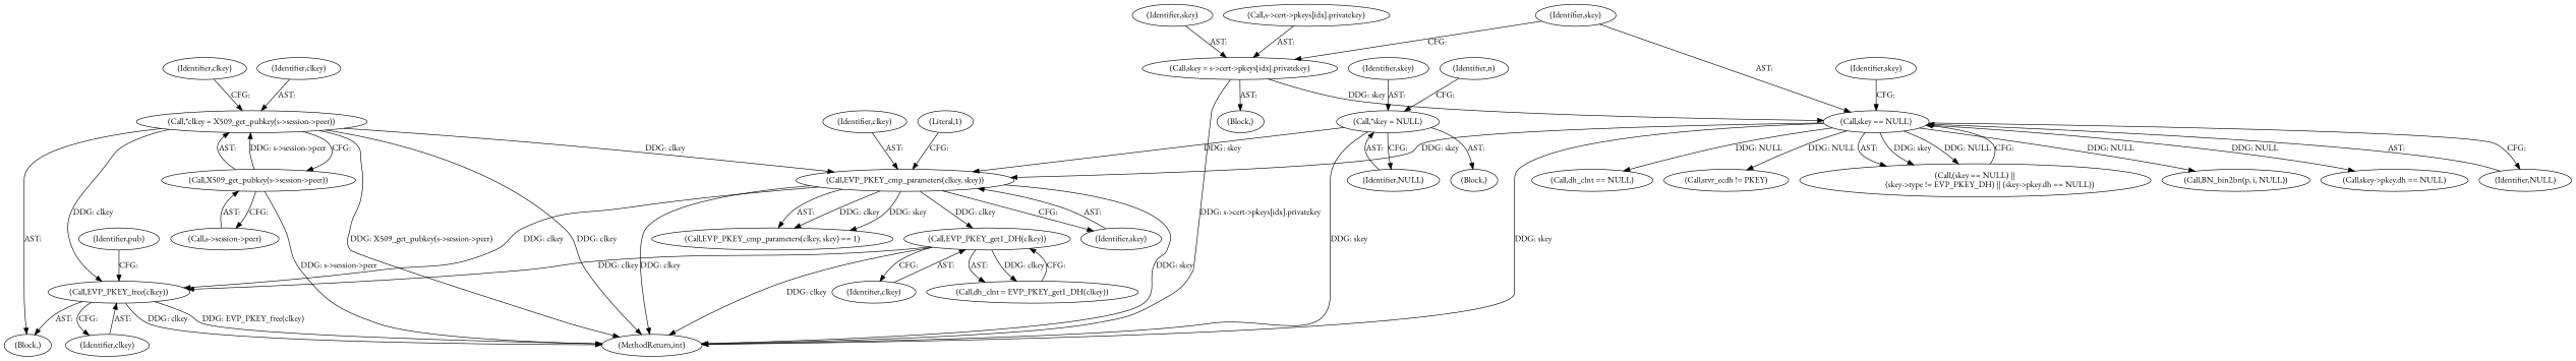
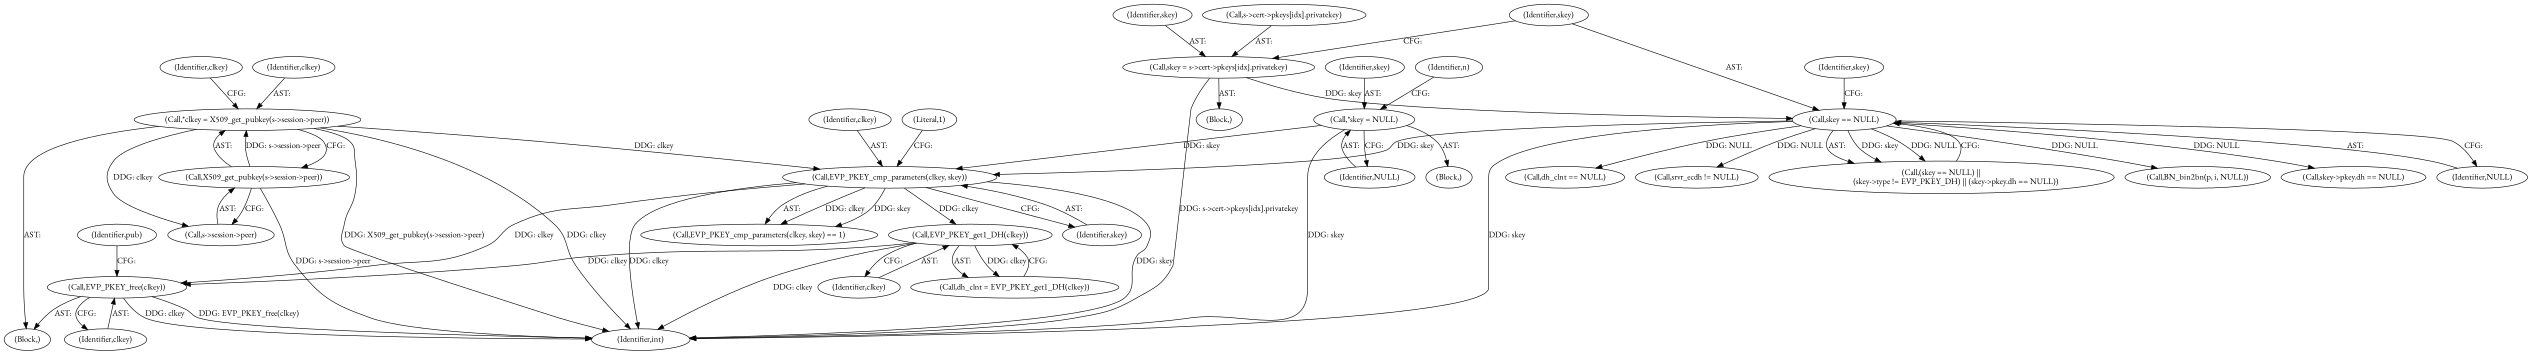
  digraph {
    fontname="EB Garamond"
    node [fontname="EB Garamond"]
    edge [fontname="EB Garamond"]
    n1 [label="(Call,EVP_PKEY_free(clkey))"]
    n2 [label="(Identifier,clkey)"]
    n3 [label="(Block,)"]
-   n4 [label="(MethodReturn,int)"]
+   n4 [label="(Identifier,int)"]
    n5 [label="(Call,EVP_PKEY_cmp_parameters(clkey, skey))"]
    n6 [label="(Call,EVP_PKEY_get1_DH(clkey))"]
    n7 [label="(Identifier,skey)"]
    n8 [label="(Call,EVP_PKEY_cmp_parameters(clkey, skey) == 1)"]
    n9 [label="(Call,dh_clnt = EVP_PKEY_get1_DH(clkey))"]
    n10 [label="(Identifier,clkey)"]
    n11 [label="(Call,*clkey = X509_get_pubkey(s->session->peer))"]
    n12 [label="(Call,X509_get_pubkey(s->session->peer))"]
    n13 [label="(Call,s->session->peer)"]
    n14 [label="(Call,*skey = NULL)"]
    n15 [label="(Identifier,NULL)"]
    n16 [label="(Block,)"]
    n17 [label="(Call,skey == NULL)"]
    n18 [label="(Call,skey->pkey.dh == NULL)"]
    n19 [label="(Identifier,NULL)"]
    n20 [label="(Call,dh_clnt == NULL)"]
-   n21 [label="(Call,srvr_ecdh != PKEY)"]
+   n21 [label="(Call,srvr_ecdh != NULL)"]
    n22 [label="(Call,(skey == NULL) ||\n                (skey->type != EVP_PKEY_DH) || (skey->pkey.dh == NULL))"]
    n23 [label="(Call,BN_bin2bn(p, i, NULL))"]
    n24 [label="(Call,skey = s->cert->pkeys[idx].privatekey)"]
    n25 [label="(Block,)"]
    n26 [label="(Call,s->cert->pkeys[idx].privatekey)"]
    n27 [label="(Identifier,skey)"]
    n28 [label="(Identifier,skey)"]
    n29 [label="(Identifier,n)"]
    n30 [label="(Identifier,clkey)"]
    n31 [label="(Literal,1)"]
    n32 [label="(Identifier,pub)"]
    n33 [label="(Identifier,skey)"]
    n34 [label="(Identifier,clkey)"]
    n35 [label="(Identifier,skey)"]
    n36 [label="(Identifier,clkey)"]
    n1 -> n2 [label="CFG: "]
    n1 -> n3 [label="AST: "]
    n1 -> n4 [label="DDG: clkey"]
    n1 -> n4 [label="DDG: EVP_PKEY_free(clkey)"]
    n2 -> n1 [label="AST: "]
    n5 -> n1 [label="DDG: clkey"]
    n5 -> n4 [label="DDG: clkey"]
    n5 -> n4 [label="DDG: skey"]
    n5 -> n6 [label="DDG: clkey"]
    n5 -> n7 [label="CFG: "]
    n5 -> n8 [label="AST: "]
    n5 -> n8 [label="DDG: clkey"]
    n5 -> n8 [label="DDG: skey"]
    n6 -> n1 [label="DDG: clkey"]
    n6 -> n4 [label="DDG: clkey"]
    n6 -> n9 [label="AST: "]
    n6 -> n9 [label="DDG: clkey"]
    n6 -> n10 [label="CFG: "]
    n7 -> n5 [label="AST: "]
    n9 -> n6 [label="CFG: "]
    n10 -> n6 [label="AST: "]
-   n11 -> n1 [label="DDG: clkey"]
+   n11 -> n13 [label="DDG: clkey"]
    n11 -> n3 [label="AST: "]
    n11 -> n4 [label="DDG: X509_get_pubkey(s->session->peer)"]
    n11 -> n4 [label="DDG: clkey"]
    n11 -> n5 [label="DDG: clkey"]
    n11 -> n12 [label="CFG: "]
    n12 -> n4 [label="DDG: s->session->peer"]
    n12 -> n11 [label="AST: "]
    n12 -> n11 [label="DDG: s->session->peer"]
    n12 -> n13 [label="CFG: "]
    n13 -> n12 [label="AST: "]
    n14 -> n4 [label="DDG: skey"]
    n14 -> n5 [label="DDG: skey"]
    n14 -> n15 [label="CFG: "]
    n14 -> n16 [label="AST: "]
    n15 -> n14 [label="AST: "]
    n17 -> n4 [label="DDG: skey"]
    n17 -> n5 [label="DDG: skey"]
    n17 -> n18 [label="DDG: NULL"]
    n17 -> n19 [label="CFG: "]
    n17 -> n20 [label="DDG: NULL"]
    n17 -> n21 [label="DDG: NULL"]
    n17 -> n22 [label="AST: "]
    n17 -> n22 [label="DDG: skey"]
    n17 -> n22 [label="DDG: NULL"]
    n17 -> n23 [label="DDG: NULL"]
    n19 -> n17 [label="AST: "]
    n22 -> n17 [label="CFG: "]
    n24 -> n4 [label="DDG: s->cert->pkeys[idx].privatekey"]
    n24 -> n17 [label="DDG: skey"]
    n24 -> n25 [label="AST: "]
    n26 -> n24 [label="AST: "]
    n27 -> n24 [label="AST: "]
    n28 -> n17 [label="AST: "]
    n28 -> n24 [label="CFG: "]
    n29 -> n14 [label="CFG: "]
    n30 -> n5 [label="AST: "]
    n31 -> n5 [label="CFG: "]
    n32 -> n1 [label="CFG: "]
    n33 -> n14 [label="AST: "]
    n34 -> n11 [label="AST: "]
    n35 -> n17 [label="CFG: "]
    n36 -> n11 [label="CFG: "]
  }
